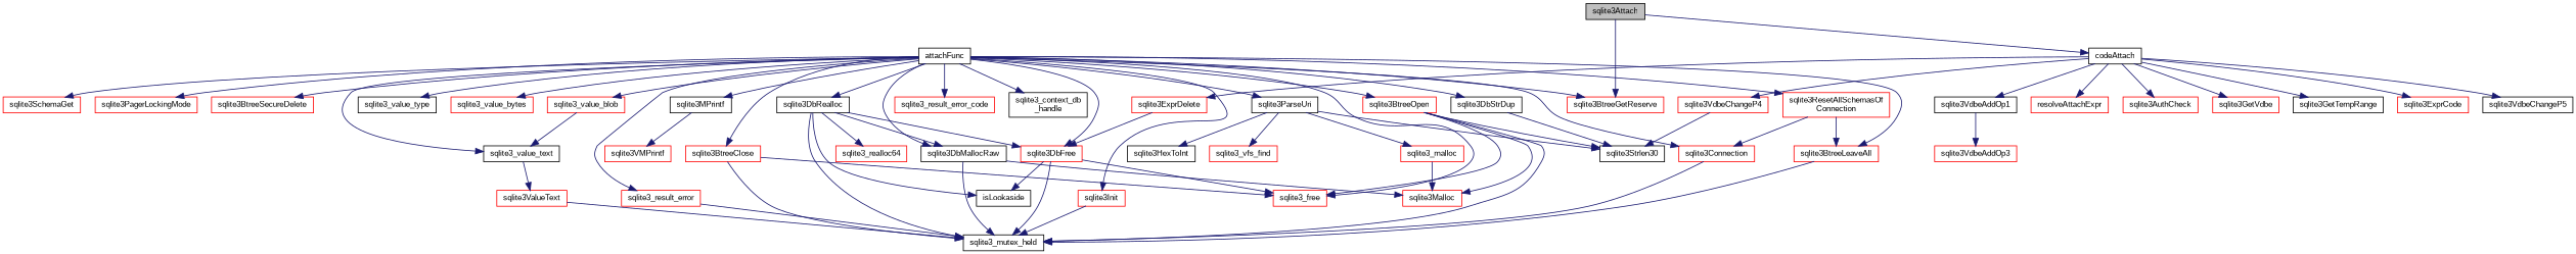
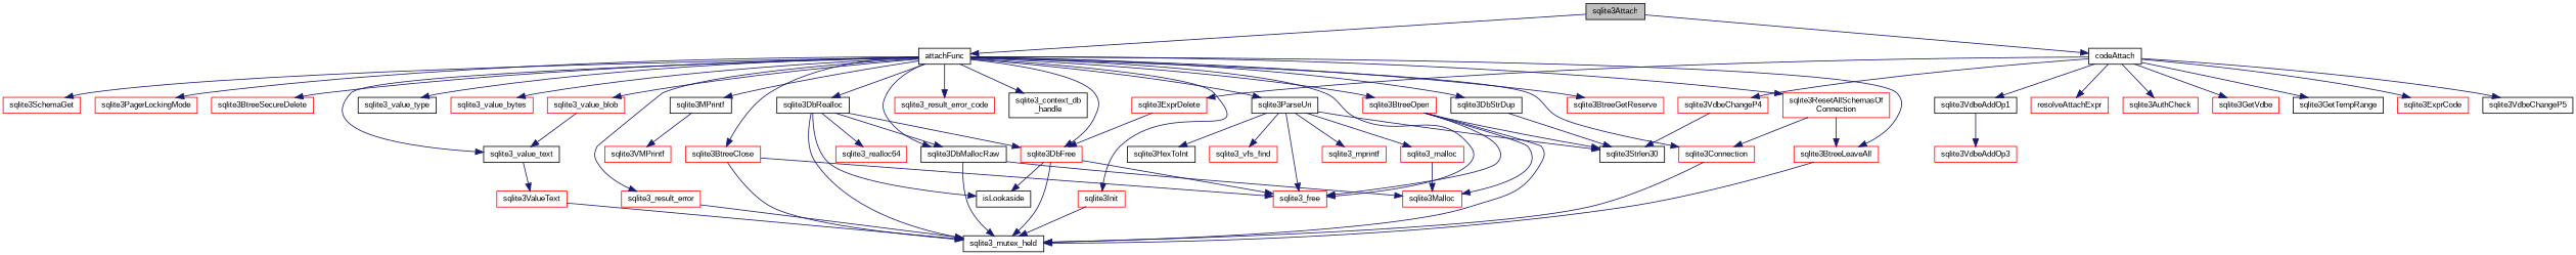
  digraph {
    fontname="Liberation Sans"
    rankdir=TB
    node [color=red fillcolor=white fontname="Liberation Sans" fontsize=10 shape=record style=filled]
    edge [color=midnightblue fontname="Liberation Sans" fontsize=10 labelfontname=FreeSans labelfontsize=10 style=solid]
    n1 [color=black fillcolor=grey75 fontcolor=black height=0.2 label=sqlite3Attach width=0.4]
    n2 [color=black height=0.2 label=attachFunc width=0.4]
    n3 [color=black height=0.2 label=codeAttach width=0.4]
    n4 [color=black height=0.2 label="sqlite3_context_db\l_handle" width=0.4]
    n5 [color=black height=0.2 label=sqlite3_value_text width=0.4]
    n6 [color=black height=0.2 label=sqlite3MPrintf width=0.4]
    n7 [color=black height=0.2 label=sqlite3DbMallocRaw width=0.4]
    n8 [color=black height=0.2 label=sqlite3DbRealloc width=0.4]
    n9 [height=0.2 label=sqlite3DbFree width=0.4]
    n10 [height=0.2 label=sqlite3_free width=0.4]
    n11 [color=black height=0.2 label=sqlite3ParseUri width=0.4]
    n12 [height=0.2 label=sqlite3_result_error width=0.4]
    n13 [height=0.2 label=sqlite3BtreeOpen width=0.4]
    n14 [height=0.2 label=sqlite3SchemaGet width=0.4]
    n15 [height=0.2 label=sqlite3PagerLockingMode width=0.4]
    n16 [height=0.2 label=sqlite3BtreeSecureDelete width=0.4]
    n17 [color=black height=0.2 label=sqlite3DbStrDup width=0.4]
    n18 [color=black height=0.2 label=sqlite3_value_type width=0.4]
    n19 [height=0.2 label=sqlite3_value_bytes width=0.4]
    n20 [height=0.2 label=sqlite3_value_blob width=0.4]
    n21 [height=0.2 label=sqlite3BtreeGetReserve width=0.4]
    n22 [height=0.2 label=sqlite3Connection width=0.4]
    n23 [height=0.2 label=sqlite3Init width=0.4]
    n24 [height=0.2 label=sqlite3BtreeLeaveAll width=0.4]
    n25 [height=0.2 label=sqlite3BtreeClose width=0.4]
    n26 [height=0.2 label="sqlite3ResetAllSchemasOf\lConnection" width=0.4]
    n27 [height=0.2 label=sqlite3_result_error_code width=0.4]
    n28 [height=0.2 label=resolveAttachExpr width=0.4]
    n29 [height=0.2 label=sqlite3AuthCheck width=0.4]
    n30 [height=0.2 label=sqlite3GetVdbe width=0.4]
    n31 [color=black height=0.2 label=sqlite3GetTempRange width=0.4]
    n32 [height=0.2 label=sqlite3ExprCode width=0.4]
    n33 [color=black height=0.2 label=sqlite3VdbeChangeP5 width=0.4]
    n34 [height=0.2 label=sqlite3VdbeChangeP4 width=0.4]
    n35 [color=black height=0.2 label=sqlite3VdbeAddOp1 width=0.4]
    n36 [height=0.2 label=sqlite3ExprDelete width=0.4]
    n37 [height=0.2 label=sqlite3ValueText width=0.4]
    n38 [height=0.2 label=sqlite3VMPrintf width=0.4]
    n39 [color=black height=0.2 label=sqlite3_mutex_held width=0.4]
    n40 [height=0.2 label=sqlite3Malloc width=0.4]
    n41 [color=black height=0.2 label=isLookaside width=0.4]
    n42 [height=0.2 label=sqlite3_realloc64 width=0.4]
    n43 [color=black height=0.2 label=sqlite3Strlen30 width=0.4]
    n44 [height=0.2 label=sqlite3_malloc width=0.4]
+   n45 [height=0.2 label=sqlite3_mprintf width=0.4]
    n46 [color=black height=0.2 label=sqlite3HexToInt width=0.4]
    n47 [height=0.2 label=sqlite3_vfs_find width=0.4]
    n48 [height=0.2 label=sqlite3VdbeAddOp3 width=0.4]
-   n1 -> n21
+   n1 -> n2
    n1 -> n3
    n2 -> n4
    n2 -> n5
    n2 -> n6
    n2 -> n7
    n2 -> n8
    n2 -> n9
    n2 -> n10
    n2 -> n11
    n2 -> n12
    n2 -> n13
    n2 -> n14
    n2 -> n15
    n2 -> n16
    n2 -> n17
    n2 -> n18
    n2 -> n19
    n2 -> n20
    n2 -> n21
    n2 -> n22
    n2 -> n23
    n2 -> n24
    n2 -> n25
    n2 -> n26
    n2 -> n27
    n3 -> n28
    n3 -> n29
    n3 -> n30
    n3 -> n31
    n3 -> n32
    n3 -> n33
    n3 -> n34
    n3 -> n35
    n3 -> n36
    n5 -> n37
    n6 -> n38
    n7 -> n39
    n7 -> n40
    n8 -> n7
    n8 -> n9
    n8 -> n39
    n8 -> n41
    n8 -> n42
    n9 -> n10
    n9 -> n39
    n9 -> n41
+   n11 -> n10
    n11 -> n43
    n11 -> n44
+   n11 -> n45
    n11 -> n46
    n11 -> n47
    n12 -> n39
    n13 -> n10
    n13 -> n39
    n13 -> n40
    n13 -> n43
    n17 -> n43
    n20 -> n5
    n22 -> n39
    n23 -> n39
    n24 -> n39
    n25 -> n10
    n25 -> n39
    n26 -> n22
    n26 -> n24
    n34 -> n43
    n35 -> n48
    n36 -> n9
    n37 -> n39
    n44 -> n40
  }
